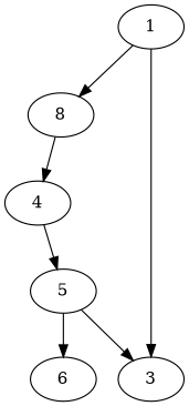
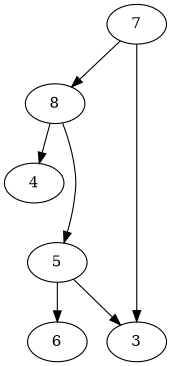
  digraph {
    edge [heightLimit=10 primaryType=mainStreet secondaryType=none village=exampleVillage]
    n1 [label=8]
-   1
+   1 [label=7]
    3
    4
    5
    6
    n1 -> 4 [weight=30]
    1 -> n1 [heightLimit=2 primaryType=sideStreet secondaryType=tunnel weight=20]
    1 -> 3 [primaryType=sideStreet weight=50]
-   4 -> 5 [primaryType=sideStreet weight=10]
+   n1 -> 5 [primaryType=sideStreet weight=10]
    5 -> 3 [weight=40]
    5 -> 6 [weight=59]
  }
